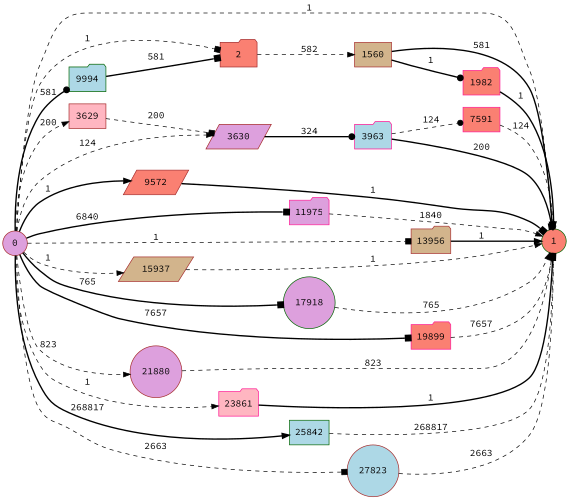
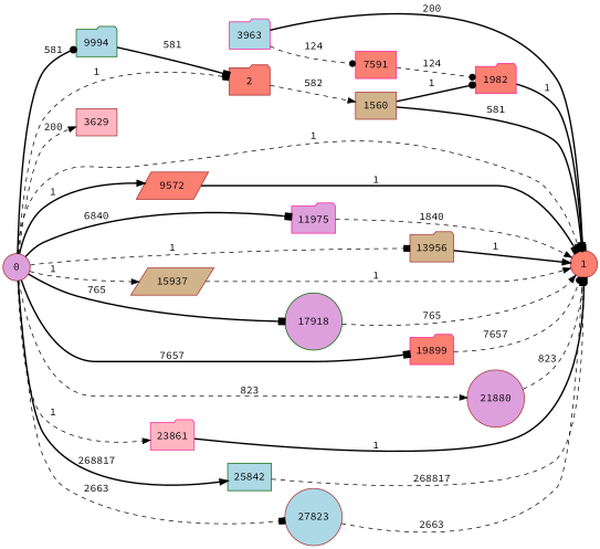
  digraph {
    fontname="Source Code Pro"
    rankdir=LR
    node [color=brown fillcolor=salmon fontname="Source Code Pro" shape=folder style=filled]
    edge [arrowhead=normal fontname="Source Code Pro" style=dashed]
    1560 [fillcolor=tan shape=box]
    2
-   1 [color=darkgreen shape=circle]
+   1 [shape=circle]
    1982 [color=deeppink]
    3629 [fillcolor=lightpink shape=box]
-   3630 [fillcolor=plum shape=parallelogram]
    3963 [color=deeppink fillcolor=lightblue]
    7591 [color=deeppink shape=box]
    9572 [shape=parallelogram]
    9994 [color=darkgreen fillcolor=lightblue]
    11975 [color=deeppink fillcolor=plum]
    13956 [fillcolor=tan]
    15937 [fillcolor=tan shape=parallelogram]
    17918 [color=darkgreen fillcolor=plum shape=circle]
    19899 [color=deeppink]
    21880 [fillcolor=plum shape=circle]
    23861 [color=deeppink fillcolor=lightpink]
    25842 [color=darkgreen fillcolor=lightblue shape=box]
    27823 [fillcolor=lightblue shape=circle]
    0 [fillcolor=plum shape=circle]
    1560 -> 1 [label=581 style=bold]
    1560 -> 1982 [arrowhead=dot label=1 style=bold]
    2 -> 1560 [label=582]
    1982 -> 1 [label=1 style=bold]
-   3629 -> 3630 [arrowhead=box label=200]
-   3630 -> 3963 [arrowhead=dot label=324 style=bold]
    3963 -> 1 [arrowhead=box label=200 style=bold]
    3963 -> 7591 [arrowhead=dot label=124]
-   7591 -> 1 [arrowhead=dot label=124]
+   7591 -> 1982 [arrowhead=dot label=124]
    9572 -> 1 [arrowhead=box label=1 style=bold]
    9994 -> 2 [arrowhead=box label=581 style=bold]
    11975 -> 1 [label=1840]
    13956 -> 1 [label=1 style=bold]
    15937 -> 1 [label=1]
    17918 -> 1 [label=765]
    19899 -> 1 [arrowhead=dot label=7657]
    21880 -> 1 [label=823]
    23861 -> 1 [arrowhead=box label=1 style=bold]
    25842 -> 1 [label=268817]
    27823 -> 1 [label=2663]
    0 -> 2 [arrowhead=box label=1]
    0 -> 1 [label=1]
    0 -> 3629 [label=200]
-   0 -> 3630 [label=124]
    0 -> 9572 [label=1 style=bold]
    0 -> 9994 [arrowhead=dot label=581 style=bold]
    0 -> 11975 [arrowhead=box label=6840 style=bold]
    0 -> 13956 [arrowhead=box label=1]
    0 -> 15937 [label=1]
    0 -> 17918 [arrowhead=box label=765 style=bold]
    0 -> 19899 [arrowhead=box label=7657 style=bold]
    0 -> 21880 [label=823]
    0 -> 23861 [label=1]
    0 -> 25842 [label=268817 style=bold]
    0 -> 27823 [arrowhead=box label=2663]
  }
